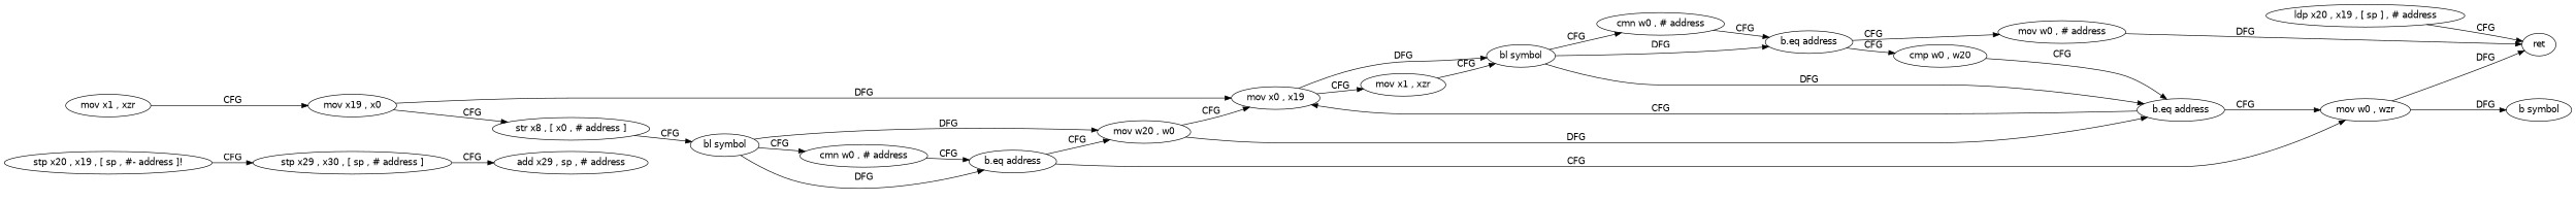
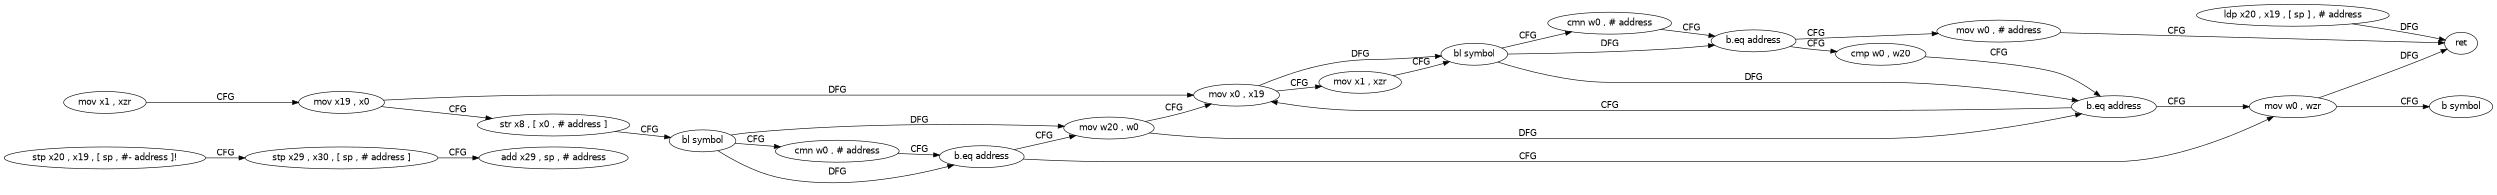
  digraph {
    fontname="DejaVu Sans"
    rankdir=LR
    node [fontname="DejaVu Sans"]
    edge [fontname="DejaVu Sans"]
    n1 [label="stp x20 , x19 , [ sp , #- address ]!"]
    n2 [label="stp x29 , x30 , [ sp , # address ]"]
    n3 [label="add x29 , sp , # address"]
    n4 [label="mov x1 , xzr"]
    n5 [label="mov x19 , x0"]
    n6 [label="str x8 , [ x0 , # address ]"]
    n7 [label="mov x0 , x19"]
    n8 [label="bl symbol"]
    n9 [label="mov x1 , xzr"]
    n10 [label="bl symbol"]
    n11 [label="cmn w0 , # address"]
    n12 [label="b.eq address"]
    n13 [label="mov w20 , w0"]
    n14 [label="mov w0 , wzr"]
    n15 [label="b.eq address"]
    n16 [label="b symbol"]
    n17 [label=ret]
    n18 [label="ldp x20 , x19 , [ sp ] , # address"]
    n19 [label="cmn w0 , # address"]
    n20 [label="b.eq address"]
    n21 [label="mov w0 , # address"]
    n22 [label="cmp w0 , w20"]
    n1 -> n2 [label=CFG]
    n2 -> n3 [label=CFG]
    n4 -> n5 [label=CFG]
    n5 -> n6 [label=CFG]
    n5 -> n7 [label=DFG]
    n6 -> n8 [label=CFG]
    n7 -> n9 [label=CFG]
    n7 -> n10 [label=DFG]
    n8 -> n11 [label=CFG]
    n8 -> n12 [label=DFG]
    n8 -> n13 [label=DFG]
    n9 -> n10 [label=CFG]
    n10 -> n15 [label=DFG]
    n10 -> n19 [label=CFG]
    n10 -> n20 [label=DFG]
    n11 -> n12 [label=CFG]
    n12 -> n13 [label=CFG]
    n12 -> n14 [label=CFG]
    n13 -> n7 [label=CFG]
    n13 -> n15 [label=DFG]
-   n14 -> n16 [label=DFG]
+   n14 -> n16 [label=CFG]
    n14 -> n17 [label=DFG]
    n15 -> n7 [label=CFG]
    n15 -> n14 [label=CFG]
-   n18 -> n17 [label=CFG]
+   n18 -> n17 [label=DFG]
    n19 -> n20 [label=CFG]
    n20 -> n21 [label=CFG]
    n20 -> n22 [label=CFG]
-   n21 -> n17 [label=DFG]
+   n21 -> n17 [label=CFG]
    n22 -> n15 [label=CFG]
  }
